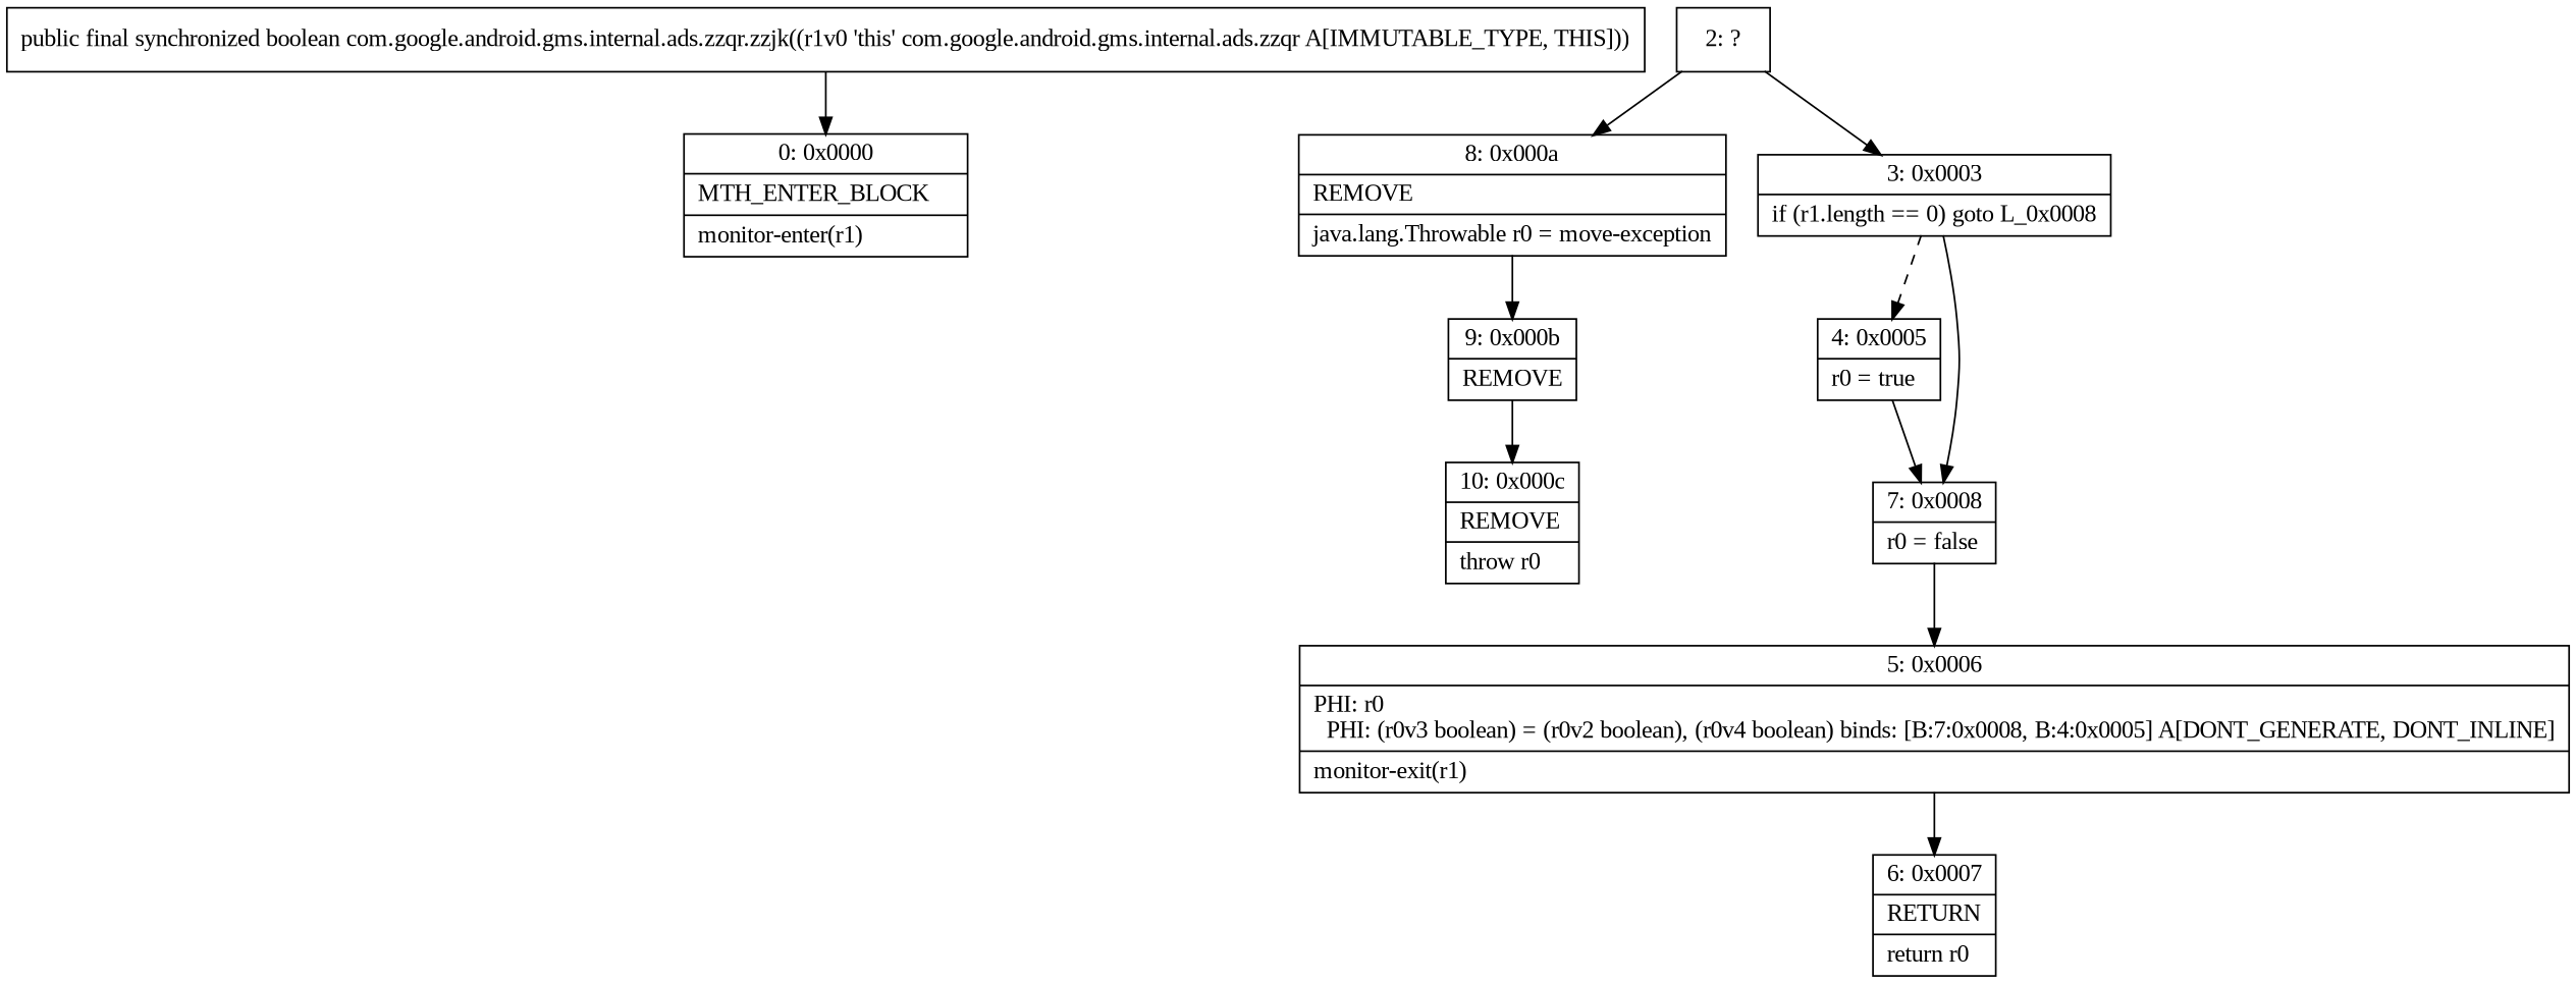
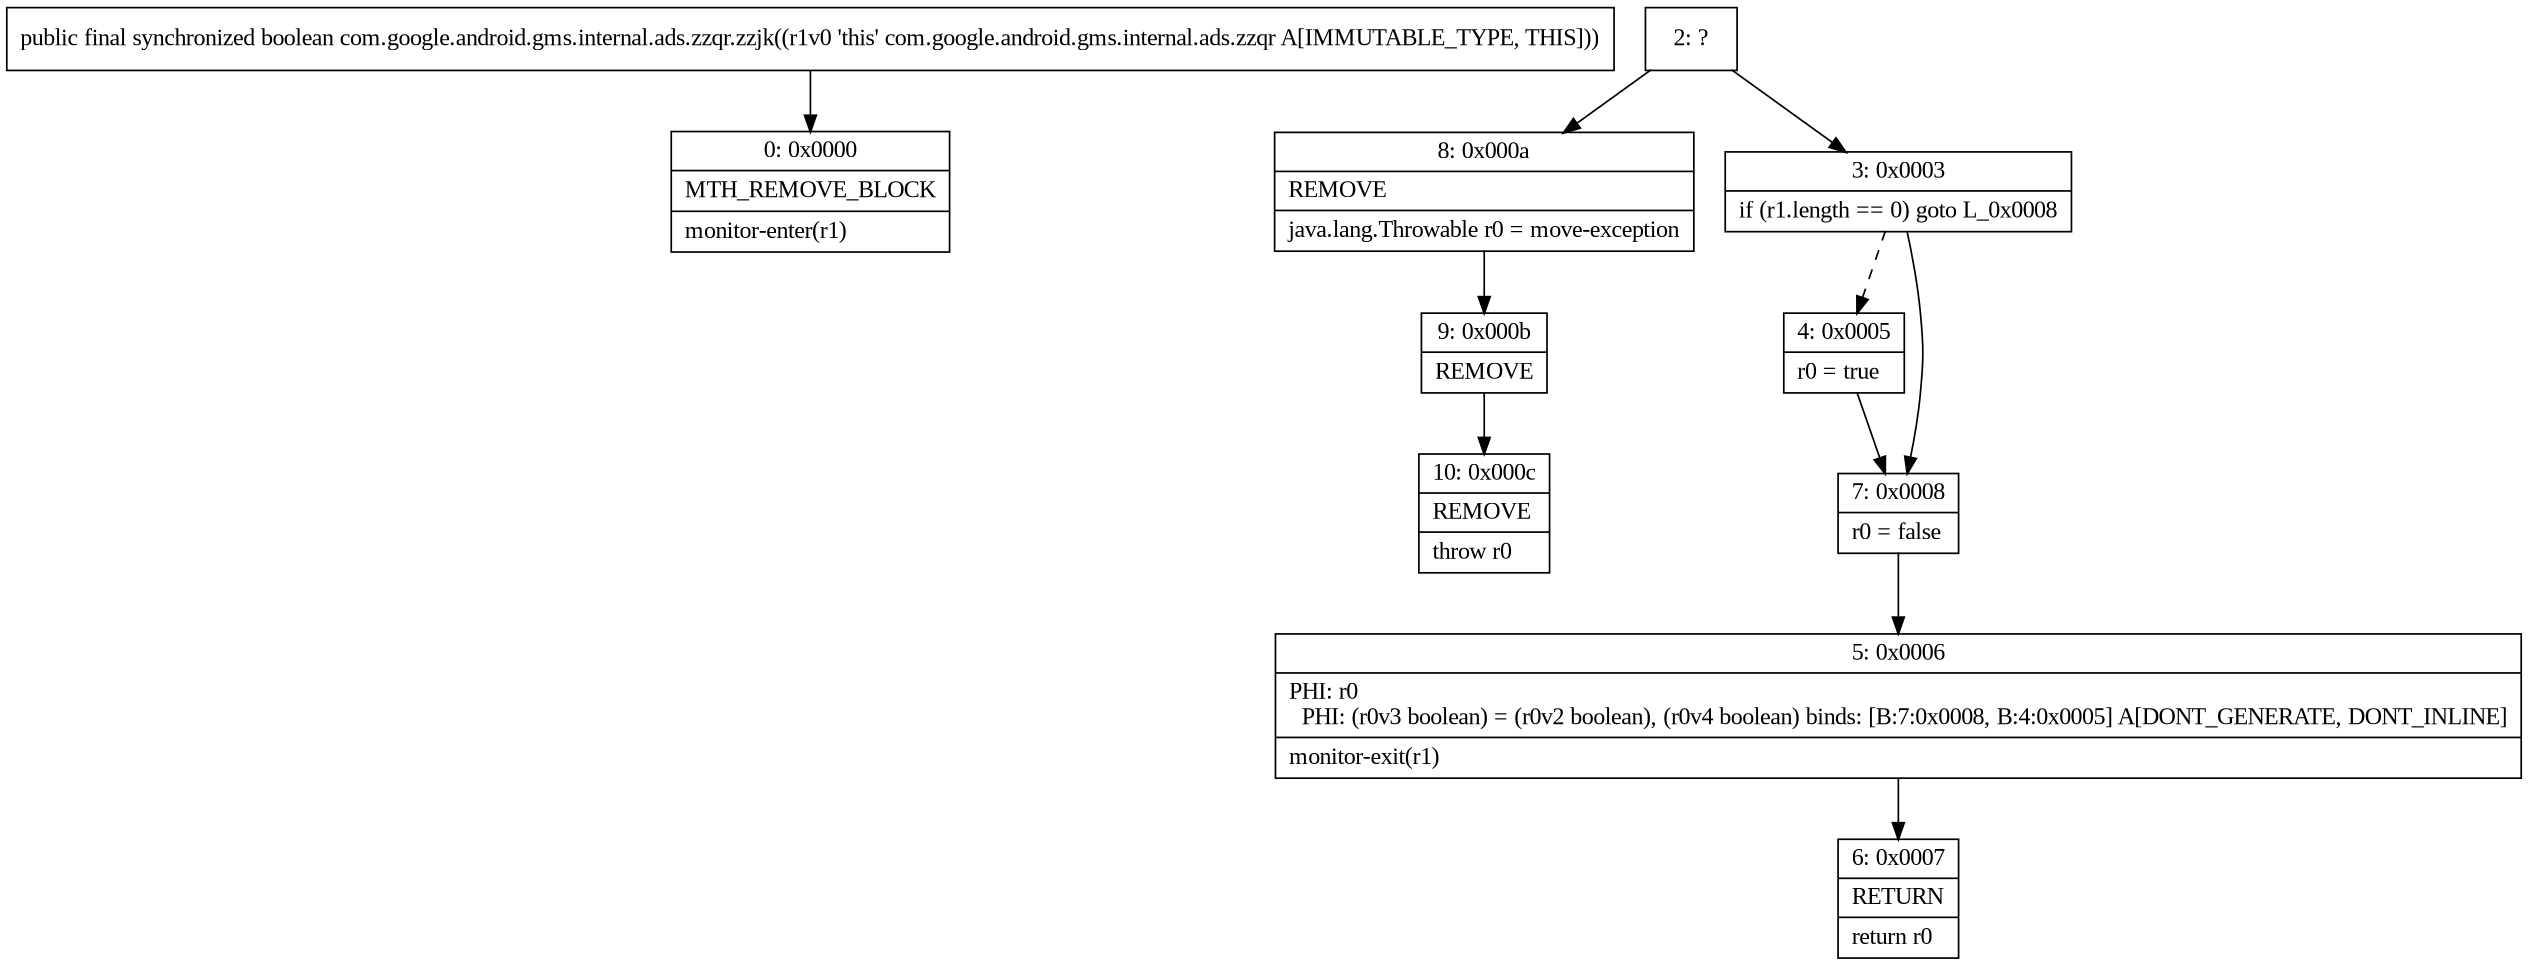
  digraph {
    fontname="Liberation Serif"
    node [fontname="Liberation Serif" shape=record]
    edge [fontname="Liberation Serif"]
-   n1 [label="{0\:\ 0x0000|MTH_ENTER_BLOCK\l|monitor\-enter(r1)\l}"]
+   n1 [label="{0\:\ 0x0000|MTH_REMOVE_BLOCK\l|monitor\-enter(r1)\l}"]
    n2 [label="{2\:\ ?}"]
    n3 [label="{8\:\ 0x000a|REMOVE\l|java.lang.Throwable r0 = move\-exception\l}"]
    n4 [label="{3\:\ 0x0003|if (r1.length == 0) goto L_0x0008\l}"]
    n5 [label="{9\:\ 0x000b|REMOVE\l}"]
    n6 [label="{4\:\ 0x0005|r0 = true\l}"]
    n7 [label="{7\:\ 0x0008|r0 = false\l}"]
    n8 [label="{5\:\ 0x0006|PHI: r0 \l  PHI: (r0v3 boolean) = (r0v2 boolean), (r0v4 boolean) binds: [B:7:0x0008, B:4:0x0005] A[DONT_GENERATE, DONT_INLINE]\l|monitor\-exit(r1)\l}"]
    n9 [label="{6\:\ 0x0007|RETURN\l|return r0\l}"]
    n10 [label="{10\:\ 0x000c|REMOVE\l|throw r0\l}"]
    n11 [label="{public final synchronized boolean com.google.android.gms.internal.ads.zzqr.zzjk((r1v0 'this' com.google.android.gms.internal.ads.zzqr A[IMMUTABLE_TYPE, THIS])) }"]
    n2 -> n3
    n2 -> n4
    n3 -> n5
    n4 -> n6 [style=dashed]
    n4 -> n7
    n5 -> n10
    n6 -> n7
    n7 -> n8
    n8 -> n9
    n11 -> n1
  }
